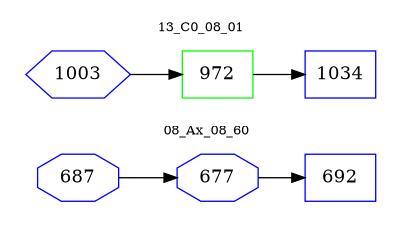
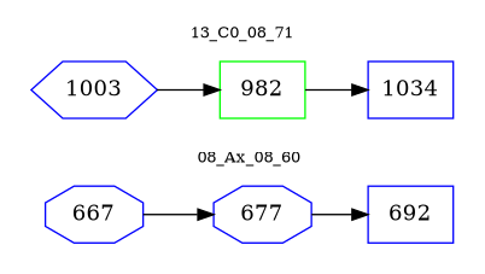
  digraph {
    rankdir=LR
    node [color=blue shape=box]
    edge [color=black]
-   n1 [label=687 shape=octagon]
+   n1 [label=667 shape=octagon]
    n2 [label=677 shape=octagon]
    n3 [label=692]
    n4 [label=1003 shape=hexagon]
-   n5 [color=green label=972]
+   n5 [color=green label=982]
    n6 [label=1034]
    subgraph cluster_1 {
      color=white
      fontsize=10
      label="08_Ax_08_60"
      n1
      n2
      n3
    }
    subgraph cluster_2 {
      color=white
      fontsize=10
-     label="13_C0_08_01"
+     label="13_C0_08_71"
      n4
      n5
      n6
    }
    n1 -> n2
    n2 -> n3
    n4 -> n5
    n5 -> n6
  }
